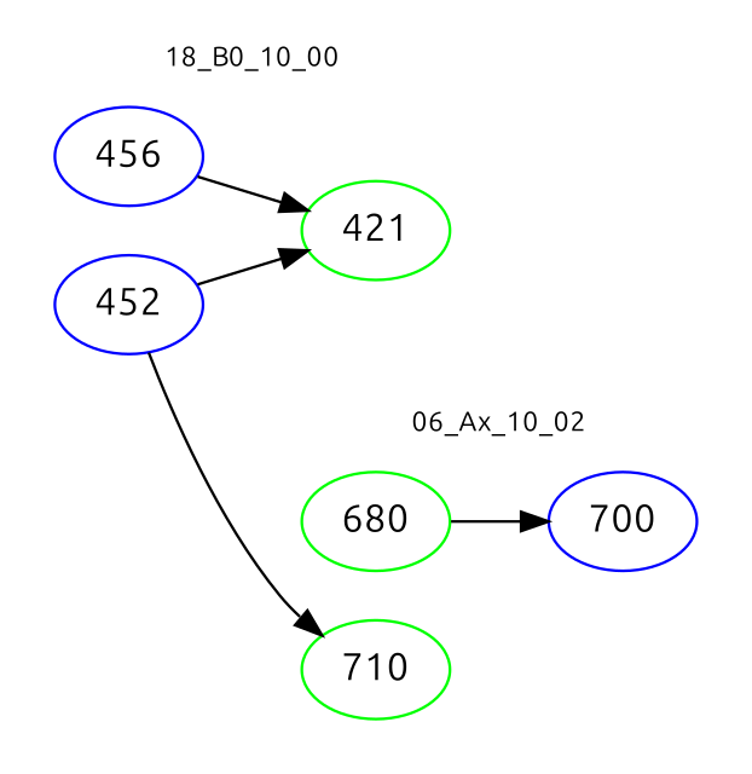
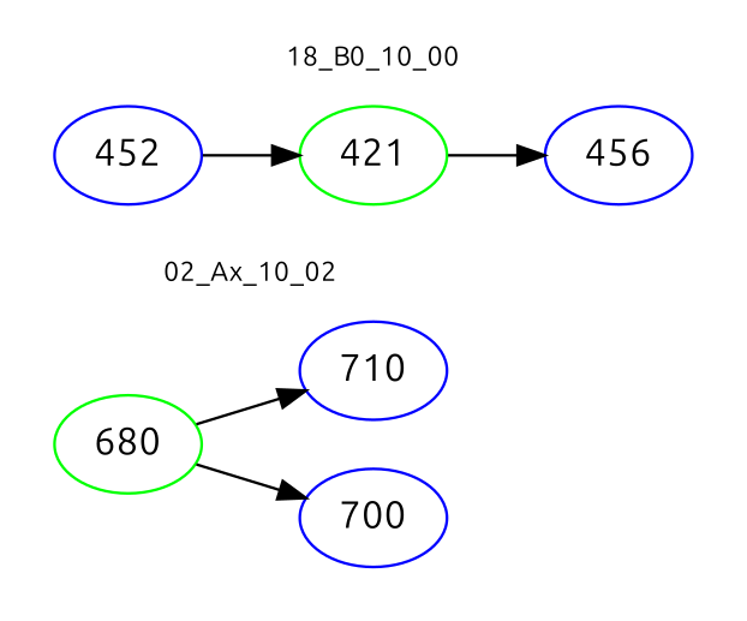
  digraph {
    fontname=Ubuntu
    rankdir=LR
    node [color=blue fontname=Ubuntu]
    edge [color=black fontname=Ubuntu]
    n1 [label=700]
    n2 [color=green label=680]
-   n3 [color=green label=710]
+   n3 [label=710]
    n4 [label=452]
    n5 [color=green label=421]
    n6 [label=456]
    subgraph cluster_1 {
      color=white
      fontsize=10
-     label="06_Ax_10_02"
+     label="02_Ax_10_02"
      n1
      n2
      n3
    }
    subgraph cluster_2 {
      color=white
      fontsize=10
      label="18_B0_10_00"
      n4
      n5
      n6
    }
    n2 -> n1
-   n4 -> n3
+   n2 -> n3
    n4 -> n5
-   n6 -> n5
+   n5 -> n6
  }
